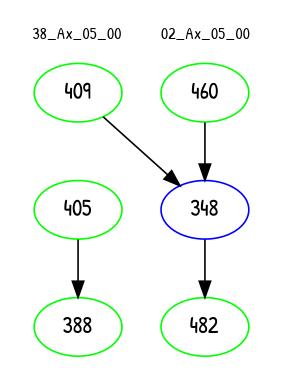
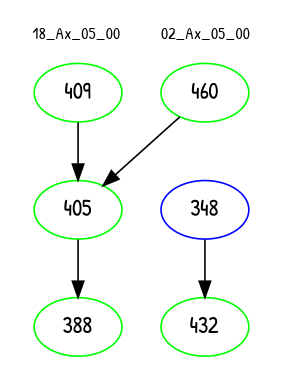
  digraph {
    fontname="Patrick Hand"
    node [color=green fontname="Patrick Hand"]
    edge [color=black fontname="Patrick Hand"]
    n1 [label=409]
    n2 [label=405]
    n3 [label=388]
    n4 [label=460]
    n5 [color=blue label=348]
-   n6 [label=482]
+   n6 [label=432]
    subgraph cluster_1 {
      color=white
      fontsize=10
-     label="38_Ax_05_00"
+     label="18_Ax_05_00"
      n1
      n2
      n3
    }
    subgraph cluster_2 {
      color=white
      fontsize=10
      label="02_Ax_05_00"
      n4
      n5
      n6
    }
-   n1 -> n5
+   n1 -> n2
    n2 -> n3
-   n4 -> n5
+   n4 -> n2
    n5 -> n6
  }
